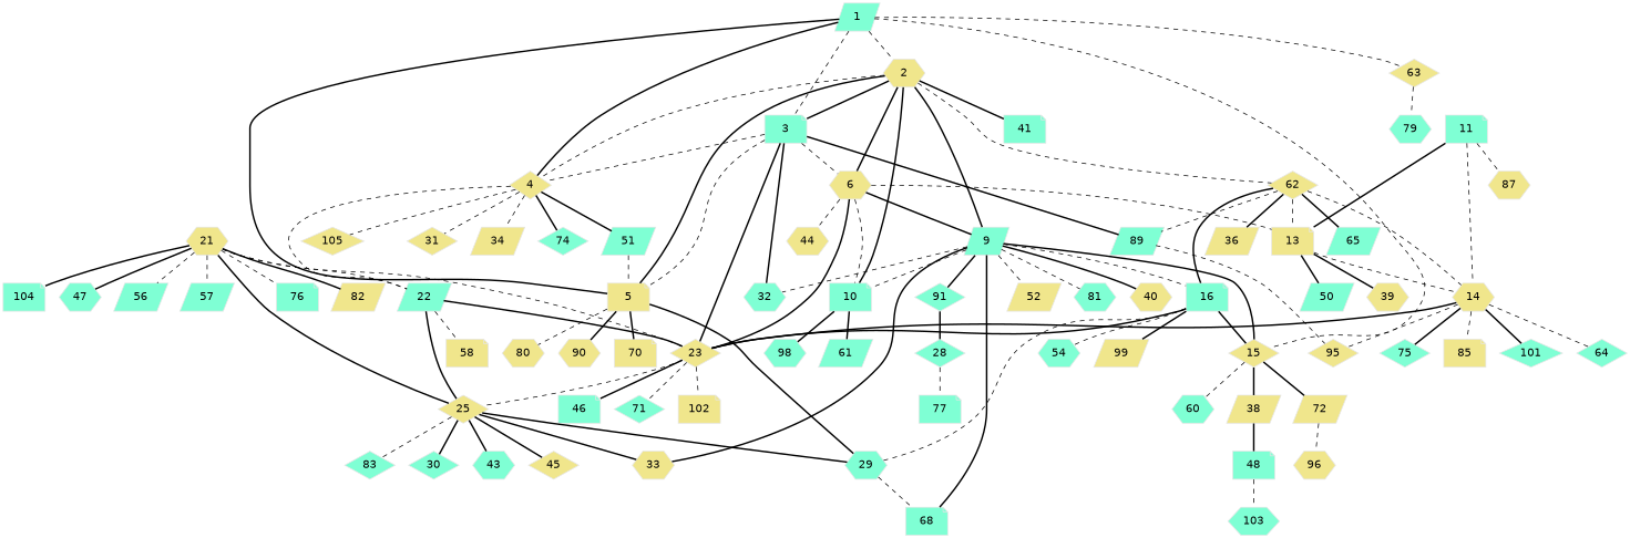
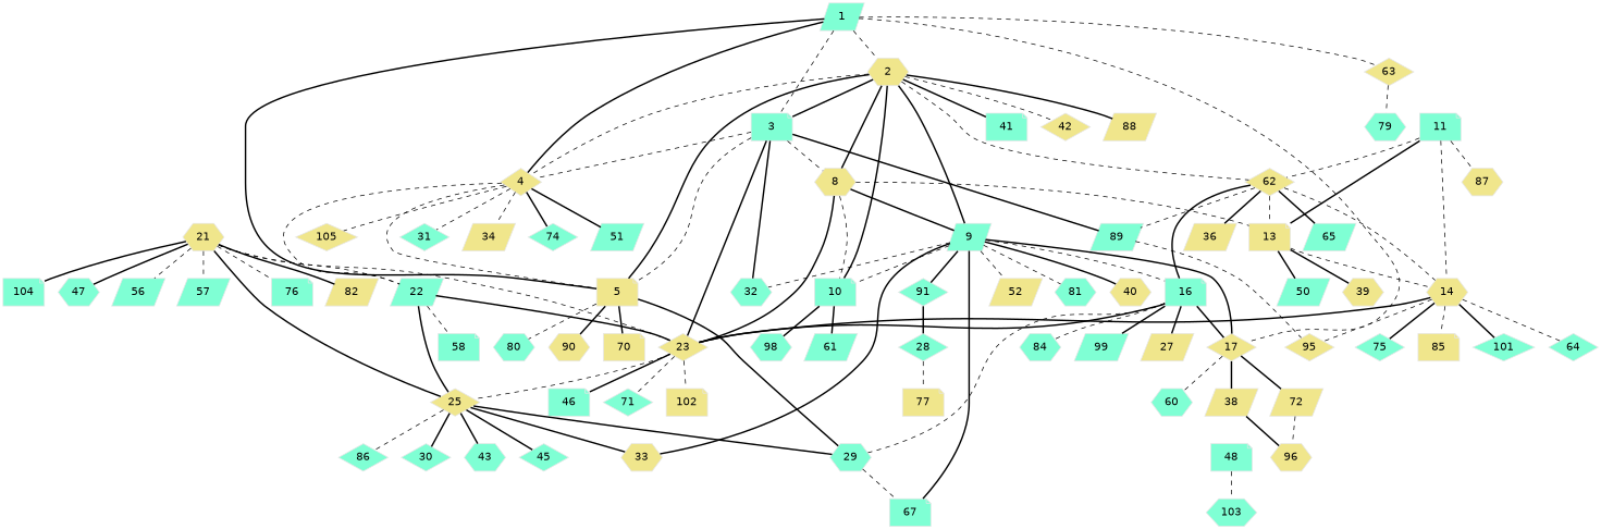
  graph {
    fontname="DejaVu Sans"
    node [color=gray90 fillcolor=aquamarine fontname="DejaVu Sans" shape=hexagon style=filled]
    edge [fontname="DejaVu Sans" style=bold]
    2 [fillcolor=khaki super="+7"]
    3 [shape=note super="+35"]
    4 [fillcolor=khaki shape=diamond super="+68"]
    5 [fillcolor=khaki shape=note super="+62"]
-   6 [fillcolor=khaki super="+8"]
+   6 [fillcolor=khaki super="+8" label=8]
    9 [shape=parallelogram super="+19"]
    10 [shape=note super="+66"]
    n8 [fillcolor=khaki label=62 shape=diamond super="+15"]
    41 [shape=note]
+   42 [fillcolor=khaki shape=diamond]
+   88 [fillcolor=khaki shape=parallelogram super="+92"]
    1 [shape=parallelogram]
-   17 [fillcolor=khaki shape=diamond super="+18" label=15]
+   17 [fillcolor=khaki shape=diamond super="+18"]
    63 [fillcolor=khaki shape=diamond super="+100"]
    23 [fillcolor=khaki shape=diamond super="+84"]
    32
    89 [shape=parallelogram super="+94"]
    22 [shape=parallelogram super="+24"]
-   31 [fillcolor=khaki shape=diamond]
+   31 [shape=diamond]
    34 [fillcolor=khaki shape=parallelogram]
    51 [shape=parallelogram]
    74 [shape=diamond]
    105 [fillcolor=khaki shape=diamond]
    29 [super="+59"]
    70 [fillcolor=khaki shape=note]
-   80 [fillcolor=khaki]
+   80
    90 [fillcolor=khaki]
    38 [fillcolor=khaki shape=parallelogram super="+97"]
    60
    72 [fillcolor=khaki shape=parallelogram super="+78"]
    79
    13 [fillcolor=khaki shape=note super="+37"]
-   44 [fillcolor=khaki]
    16 [shape=note super="+20"]
    33 [fillcolor=khaki]
    40 [fillcolor=khaki]
    52 [fillcolor=khaki shape=parallelogram]
-   67 [shape=note label=68]
+   67 [shape=note]
    81
    91 [shape=diamond]
    61 [shape=parallelogram]
    98
    14 [fillcolor=khaki super="+69"]
    36 [fillcolor=khaki shape=parallelogram]
    65 [shape=parallelogram]
    25 [fillcolor=khaki shape=diamond super="+73"]
    46 [shape=note]
    71 [shape=diamond]
    102 [fillcolor=khaki shape=note]
    95 [fillcolor=khaki shape=diamond]
-   58 [fillcolor=khaki shape=note]
+   58 [shape=note]
    39 [fillcolor=khaki super="+49"]
    50 [shape=parallelogram]
-   54
-   99 [fillcolor=khaki shape=parallelogram]
+   27 [fillcolor=khaki shape=parallelogram]
+   54 [label=84]
+   99 [shape=parallelogram]
    28 [shape=diamond super="+53"]
-   77 [shape=note]
+   77 [fillcolor=khaki shape=note]
    11 [shape=note super="+26"]
    87 [fillcolor=khaki]
    64 [shape=diamond]
    75 [shape=diamond]
    85 [fillcolor=khaki shape=note]
    101 [shape=diamond]
    48 [shape=note super="+55"]
    96 [fillcolor=khaki]
    21 [fillcolor=khaki super="+93"]
    47
    56 [shape=parallelogram]
    57 [shape=parallelogram]
    76 [shape=note super="+86"]
    82 [fillcolor=khaki shape=parallelogram]
    104 [shape=note]
    30 [shape=diamond]
    43
-   45 [fillcolor=khaki shape=diamond]
-   83 [shape=diamond]
+   45 [shape=diamond]
+   83 [shape=diamond label=86]
    103
    2 -- 3
    2 -- 4 [style=dashed]
    2 -- 5
    2 -- 6 [weight=2]
    2 -- 9
    2 -- 10
    2 -- n8 [style=dashed]
    2 -- 41
+   2 -- 42 [style=dashed]
+   2 -- 88
    3 -- 4 [style=dashed]
    3 -- 5 [style=dashed]
    3 -- 6 [style=dashed]
    3 -- 23
    3 -- 32
    3 -- 89
-   51 -- 5 [style=dashed]
+   4 -- 5 [style=dashed]
    4 -- 22 [style=dashed]
    4 -- 31 [style=dashed]
    4 -- 34 [style=dashed]
    4 -- 51
    4 -- 74
    4 -- 105 [style=dashed]
    5 -- 29
    5 -- 70
    5 -- 80 [style=dashed]
    5 -- 90
    6 -- 9 [weight=2]
    6 -- 10 [style=dashed weight=2]
    6 -- 23
    6 -- 13 [style=dashed]
-   6 -- 44 [style=dashed]
    9 -- 10 [style=dashed]
    9 -- 17 [weight=2]
    9 -- 32 [style=dashed]
    9 -- 16 [style=dashed weight=2]
    9 -- 33
    9 -- 40
    9 -- 52 [style=dashed]
    9 -- 67
    9 -- 81 [style=dashed]
    9 -- 91
    10 -- 61
    10 -- 98
    n8 -- 89 [style=dashed]
    n8 -- 13 [style=dashed weight=2]
    n8 -- 16
    n8 -- 14 [style=dashed weight=2]
    n8 -- 36
    n8 -- 65
    1 -- 2 [style=dashed]
    1 -- 3 [style=dashed]
    1 -- 4
    1 -- 5
    1 -- 17 [style=dashed]
    1 -- 63 [style=dashed]
    17 -- 38
    17 -- 60 [style=dashed]
    17 -- 72
    63 -- 79 [style=dashed]
    23 -- 25 [style=dashed]
    23 -- 46
    23 -- 71 [style=dashed]
    23 -- 102 [style=dashed]
    89 -- 95 [style=dashed]
    22 -- 23 [weight=2]
    22 -- 25 [weight=2]
    22 -- 58 [style=dashed]
    29 -- 67 [style=dashed]
-   38 -- 48
+   38 -- 96
    72 -- 96 [style=dashed]
    13 -- 14 [style=dashed]
    13 -- 39
    13 -- 50
    16 -- 17 [weight=4]
    16 -- 23
    16 -- 29 [style=dashed]
+   16 -- 27
    16 -- 54 [style=dashed]
    16 -- 99
    91 -- 28
    14 -- 23
    14 -- 95 [style=dashed]
    14 -- 64 [style=dashed]
    14 -- 75
    14 -- 85 [style=dashed]
    14 -- 101
    25 -- 29
    25 -- 33
    25 -- 30
    25 -- 43
    25 -- 45
    25 -- 83 [style=dashed]
    28 -- 77 [style=dashed]
+   11 -- n8 [style=dashed weight=2]
    11 -- 13
    11 -- 14 [style=dashed]
    11 -- 87 [style=dashed]
    48 -- 103 [style=dashed]
    21 -- 23 [style=dashed]
    21 -- 22 [style=dashed weight=2]
    21 -- 25
    21 -- 47
    21 -- 56 [style=dashed]
    21 -- 57 [style=dashed]
    21 -- 76 [style=dashed]
    21 -- 82
    21 -- 104
  }
